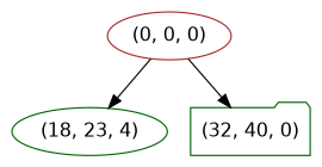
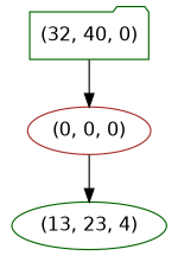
  digraph {
    fontname="DejaVu Sans"
    node [color=darkgreen fontname="DejaVu Sans" shape=ellipse]
    edge [fontname="DejaVu Sans"]
    "(0, 0, 0)" [color=brown]
-   "(13, 23, 4)" [label="(18, 23, 4)"]
+   "(13, 23, 4)"
    n3 [label="(32, 40, 0)" shape=folder]
    "(0, 0, 0)" -> "(13, 23, 4)"
-   "(0, 0, 0)" -> n3
+   n3 -> "(0, 0, 0)"
  }
